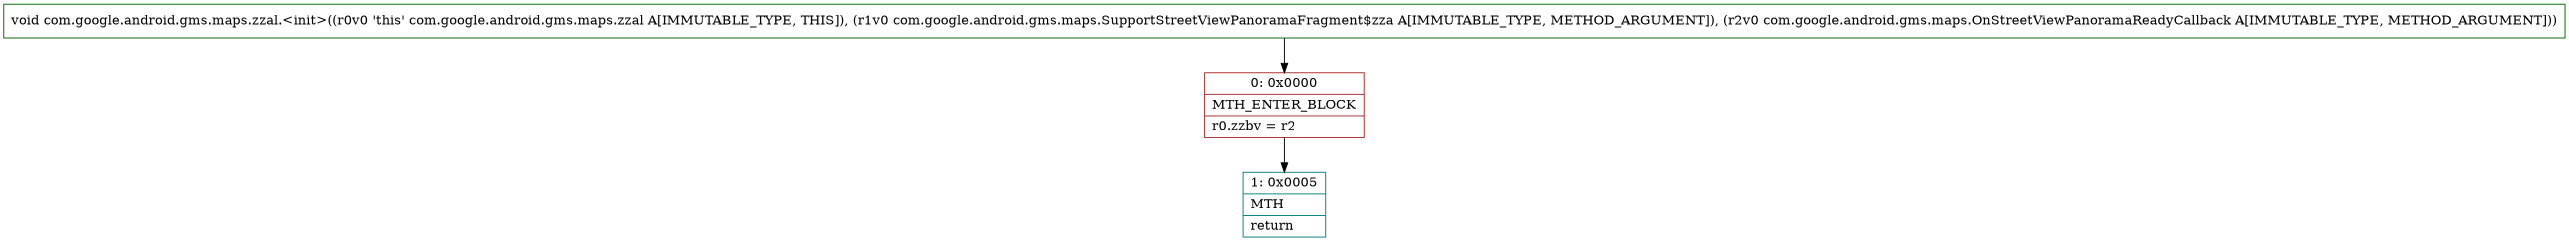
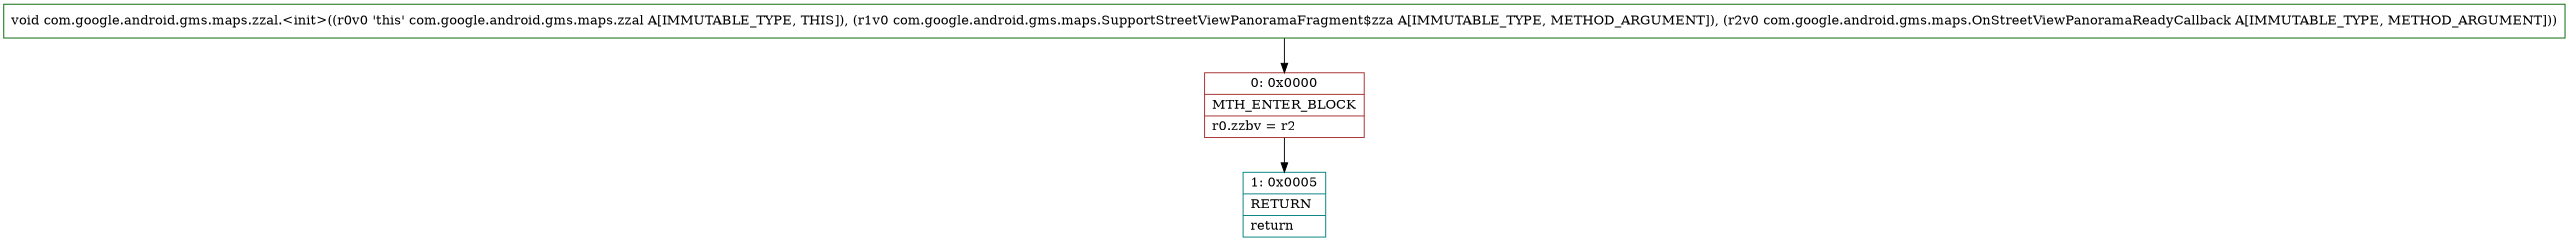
  digraph {
    node [shape=record]
    n1 [label="{0\:\ 0x0000|MTH_ENTER_BLOCK\l|r0.zzbv = r2\l}" color=brown]
-   n2 [label="{1\:\ 0x0005|MTH\l|return\l}" color=teal]
+   n2 [label="{1\:\ 0x0005|RETURN\l|return\l}" color=teal]
    n3 [label="{void com.google.android.gms.maps.zzal.\<init\>((r0v0 'this' com.google.android.gms.maps.zzal A[IMMUTABLE_TYPE, THIS]), (r1v0 com.google.android.gms.maps.SupportStreetViewPanoramaFragment$zza A[IMMUTABLE_TYPE, METHOD_ARGUMENT]), (r2v0 com.google.android.gms.maps.OnStreetViewPanoramaReadyCallback A[IMMUTABLE_TYPE, METHOD_ARGUMENT])) }" color=darkgreen]
    n1 -> n2
    n3 -> n1
  }
